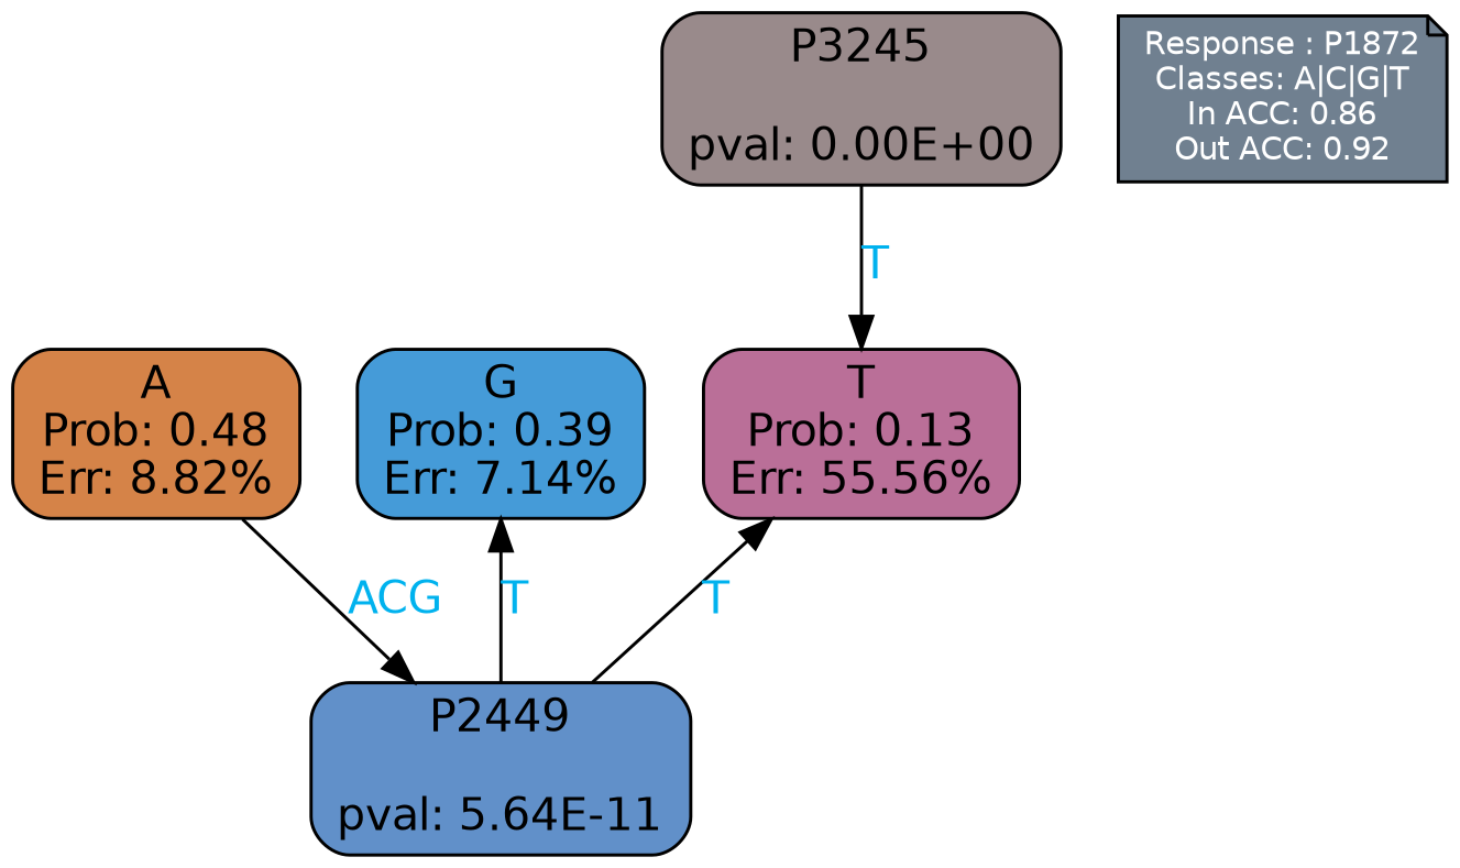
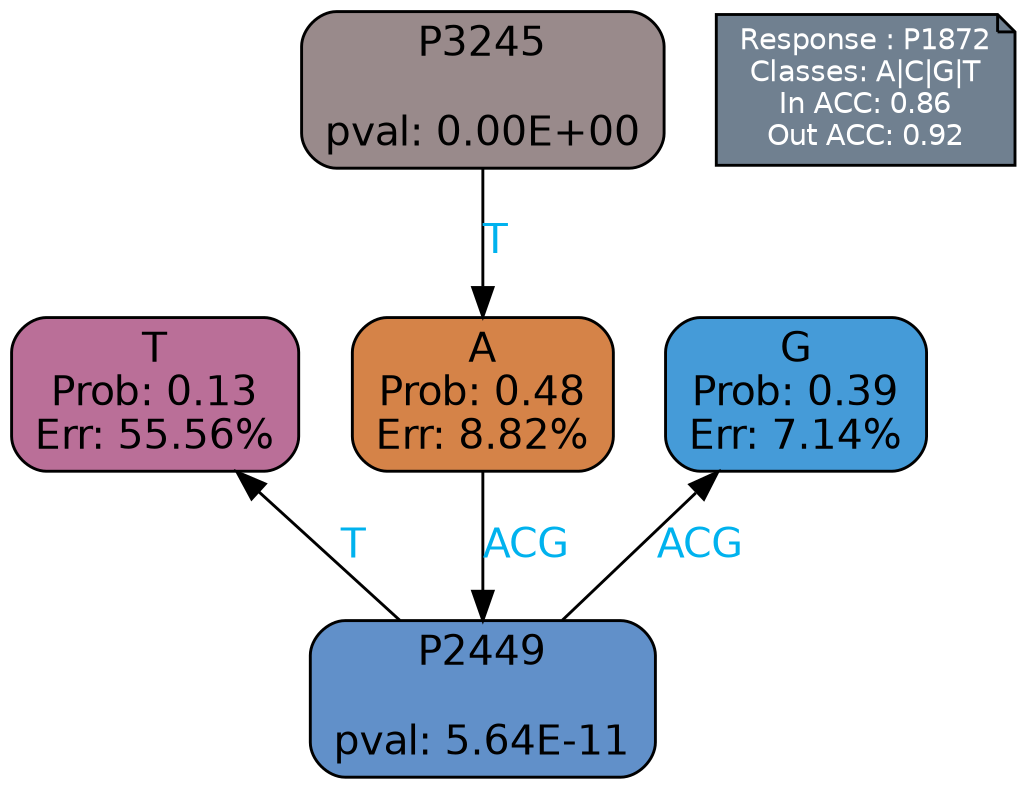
  digraph {
    ranksep=equally
    splines=polylines
    node [color=black fontname=helvetica shape=box style="filled, rounded"]
    edge [fontcolor=deepskyblue2 fontname=helvetica]
    n1 [fillcolor="#ba6f98" label="T\nProb: 0.13\nErr: 55.56%"]
    n2 [fillcolor="#459bd8" label="G\nProb: 0.39\nErr: 7.14%"]
    n3 [fillcolor="#d58348" label="A\nProb: 0.48\nErr: 8.82%"]
    n4 [align=left fillcolor=slategray fontcolor=white fontsize=10 label="Response : P1872\nClasses: A|C|G|T\nIn ACC: 0.86\nOut ACC: 0.92\n" shape=note style=filled]
    n5 [fillcolor="#998a8b" label="P3245\n\npval: 0.00E+00"]
    n6 [fillcolor="#6190c9" label="P2449\n\npval: 5.64E-11"]
    subgraph sub_1 {
      rank=same
      n1
      n2
      n3
    }
    subgraph sub_2 {
      rank=same
      n4
      n5
    }
    n3 -> n6 [label=ACG]
-   n5 -> n1 [label=T]
+   n5 -> n3 [label=T]
    n6 -> n1 [label=T]
-   n6 -> n2 [label=T]
+   n6 -> n2 [label=ACG]
  }
